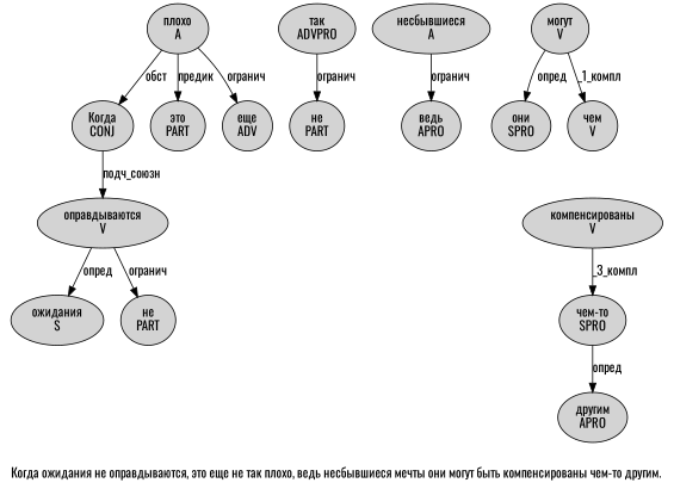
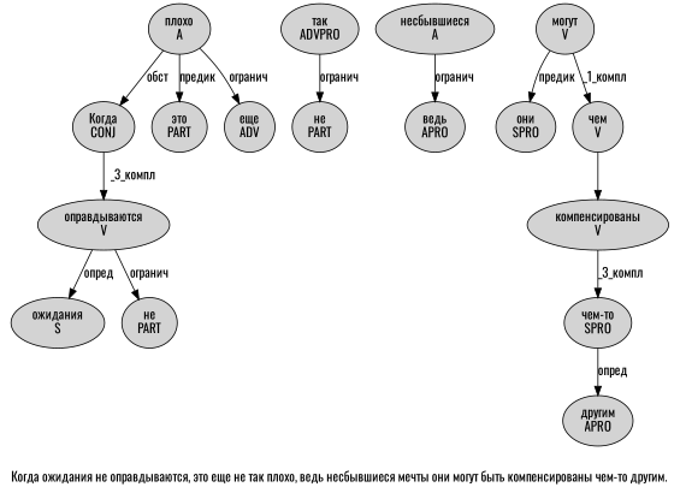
  digraph {
    fontname=Oswald
    label="Когда ожидания не оправдываются, это еще не так плохо, ведь несбывшиеся мечты они могут быть компенсированы чем-то другим."
    node [fillcolor=lightgray fontname=Oswald penwidth=1 shape=ellipse style=filled]
    edge [fontname=Oswald]
    n1 [label="Когда\nCONJ"]
    n2 [label="оправдываются\nV"]
    n3 [label="ожидания\nS"]
    n4 [label="не\nPART"]
    n5 [label="это\nPART"]
    n6 [label="еще\nADV"]
    n7 [label="не\nPART"]
    n8 [label="так\nADVPRO"]
    n9 [label="плохо\nA"]
    n10 [label="ведь\nAPRO"]
    n11 [label="несбывшиеся\nA"]
    n12 [label="могут\nV"]
    n13 [label="они\nSPRO"]
    n14 [label="чем\nV"]
    n15 [label="компенсированы\nV"]
    n16 [label="чем-то\nSPRO"]
    n17 [label="другим\nAPRO"]
-   n1 -> n2 [label="подч_союзн"]
+   n1 -> n2 [label="_3_компл"]
    n2 -> n3 [label="опред"]
    n2 -> n4 [label="огранич"]
    n8 -> n7 [label="огранич"]
    n9 -> n1 [label="обст"]
    n9 -> n5 [label="предик"]
    n9 -> n6 [label="огранич"]
    n11 -> n10 [label="огранич"]
-   n12 -> n13 [label="опред"]
+   n12 -> n13 [label="предик"]
    n12 -> n14 [label="_1_компл"]
+   n14 -> n15
    n15 -> n16 [label="_3_компл"]
    n16 -> n17 [label="опред"]
  }
